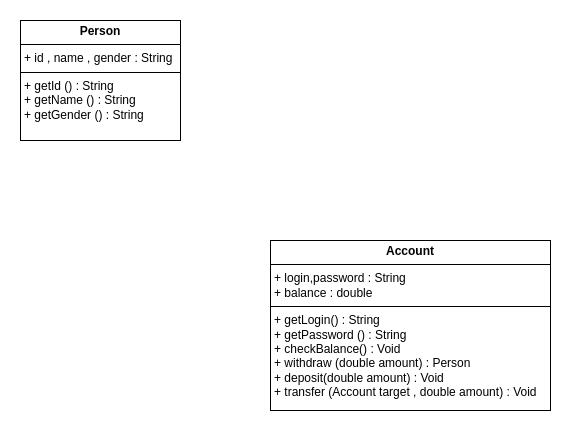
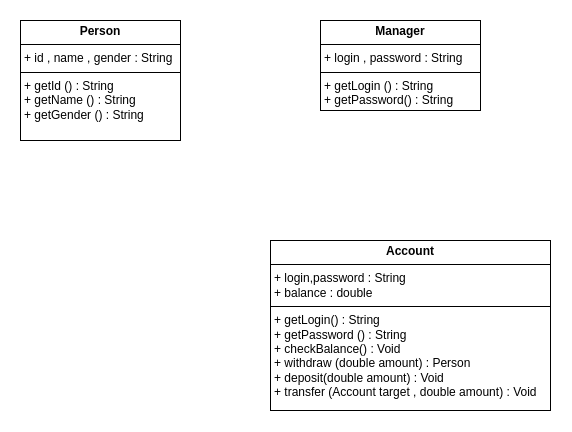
  <mxCell id="0" />
  <mxCell id="1" parent="0" />
  <mxCell id="2" value="&lt;p style=&quot;margin:0px;margin-top:4px;text-align:center;&quot;&gt;&lt;b&gt;Person&lt;/b&gt;&lt;/p&gt;&lt;hr size=&quot;1&quot; style=&quot;border-style:solid;&quot;&gt;&lt;p style=&quot;margin:0px;margin-left:4px;&quot;&gt;+ id , name , gender : String&lt;/p&gt;&lt;hr size=&quot;1&quot; style=&quot;border-style:solid;&quot;&gt;&lt;p style=&quot;margin:0px;margin-left:4px;&quot;&gt;+ getId () : String&lt;/p&gt;&lt;p style=&quot;margin:0px;margin-left:4px;&quot;&gt;+ getName () : String&lt;/p&gt;&lt;p style=&quot;margin:0px;margin-left:4px;&quot;&gt;+ getGender () : String&lt;/p&gt;" style="verticalAlign=top;align=left;overflow=fill;html=1;whiteSpace=wrap;" parent="1" vertex="1"><mxGeometry x="20" y="20" width="160" height="120" as="geometry" /></mxCell>
+ <mxCell id="3" value="&lt;p style=&quot;margin:0px;margin-top:4px;text-align:center;&quot;&gt;&lt;b&gt;Manager&lt;/b&gt;&lt;/p&gt;&lt;hr size=&quot;1&quot; style=&quot;border-style:solid;&quot;&gt;&lt;p style=&quot;margin:0px;margin-left:4px;&quot;&gt;+ login , password : String&lt;/p&gt;&lt;hr size=&quot;1&quot; style=&quot;border-style:solid;&quot;&gt;&lt;p style=&quot;margin:0px;margin-left:4px;&quot;&gt;+ getLogin () : String&lt;/p&gt;&lt;p style=&quot;margin:0px;margin-left:4px;&quot;&gt;+ getPassword() : String&lt;/p&gt;" style="verticalAlign=top;align=left;overflow=fill;html=1;whiteSpace=wrap;" vertex="1" parent="1"><mxGeometry x="320" y="20" width="160" height="90" as="geometry" /></mxCell>
  <mxCell id="4" value="&lt;p style=&quot;margin:0px;margin-top:4px;text-align:center;&quot;&gt;&lt;b&gt;Account&lt;/b&gt;&lt;/p&gt;&lt;hr size=&quot;1&quot; style=&quot;border-style:solid;&quot;&gt;&lt;p style=&quot;margin:0px;margin-left:4px;&quot;&gt;+ login,password : String&lt;/p&gt;&lt;p style=&quot;margin:0px;margin-left:4px;&quot;&gt;+ balance : double&amp;nbsp;&lt;/p&gt;&lt;hr size=&quot;1&quot; style=&quot;border-style:solid;&quot;&gt;&lt;p style=&quot;margin:0px;margin-left:4px;&quot;&gt;+ getLogin() : String&amp;nbsp;&lt;/p&gt;&lt;p style=&quot;margin:0px;margin-left:4px;&quot;&gt;+ getPassword () : String&amp;nbsp;&lt;/p&gt;&lt;p style=&quot;margin:0px;margin-left:4px;&quot;&gt;+ checkBalance() : Void&amp;nbsp;&lt;/p&gt;&lt;p style=&quot;margin:0px;margin-left:4px;&quot;&gt;+ withdraw (double amount) : Person&lt;/p&gt;&lt;p style=&quot;margin:0px;margin-left:4px;&quot;&gt;+ deposit(double amount) : Void&lt;/p&gt;&lt;p style=&quot;margin:0px;margin-left:4px;&quot;&gt;+ transfer (Account target , double amount) : Void&lt;/p&gt;" style="verticalAlign=top;align=left;overflow=fill;html=1;whiteSpace=wrap;" vertex="1" parent="1"><mxGeometry x="270" y="240" width="280" height="170" as="geometry" /></mxCell>
